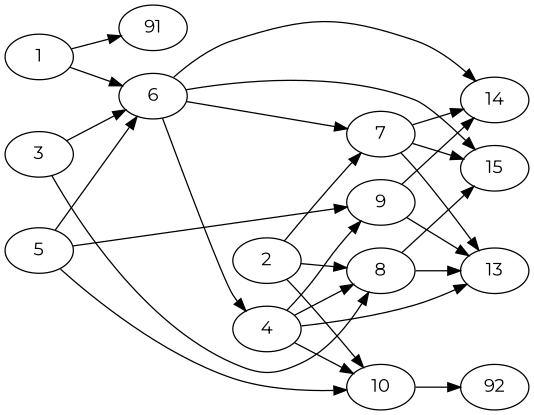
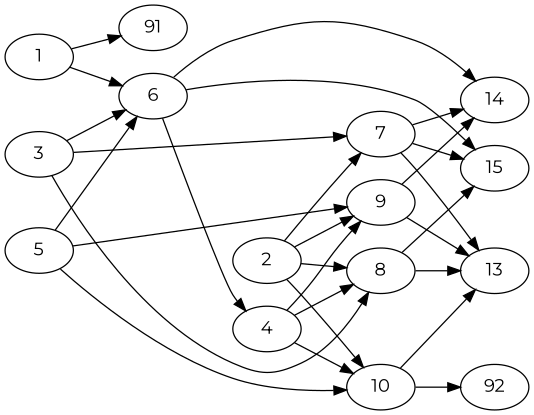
  digraph {
    fontname=Montserrat
    rankdir=LR
    node [alpha=0.04 fontname=Montserrat]
    edge [fontname=Montserrat]
    1 [alpha=0.17 expect_size=29310976]
    6 [expect_size=29227008]
    n3 [alpha=0.01 expect_size=24613888 label=91]
    14 [expect_size=51290112]
    15 [alpha=0.12 expect_size=31710208]
    4 [alpha=0.12 expect_size=26744832]
    2 [expect_size=49146880]
    7 [alpha=0.20 expect_size=45891584]
    8 [alpha=0.07 expect_size=5486592]
    9 [alpha=0.09 expect_size=6905856]
    10 [alpha=0.20 expect_size=40590336]
    13 [alpha=0.16 expect_size=27494400]
    n13 [alpha=0.16 expect_size=17551360 label=92]
    3 [alpha=0.10 expect_size=23021568]
    5 [alpha=0.17 expect_size=21612544]
    1 -> 6
    1 -> n3
    6 -> 14
    6 -> 15
    6 -> 4
    4 -> 8
    4 -> 9
    4 -> 10
    2 -> 7
    2 -> 8
+   2 -> 9
    2 -> 10
    7 -> 14
    7 -> 15
    7 -> 13
    8 -> 15
    8 -> 13
    9 -> 14
    9 -> 13
-   4 -> 13
+   10 -> 13
    10 -> n13
    3 -> 6
-   6 -> 7
+   3 -> 7
    3 -> 8
    5 -> 6
    5 -> 9
    5 -> 10
  }
